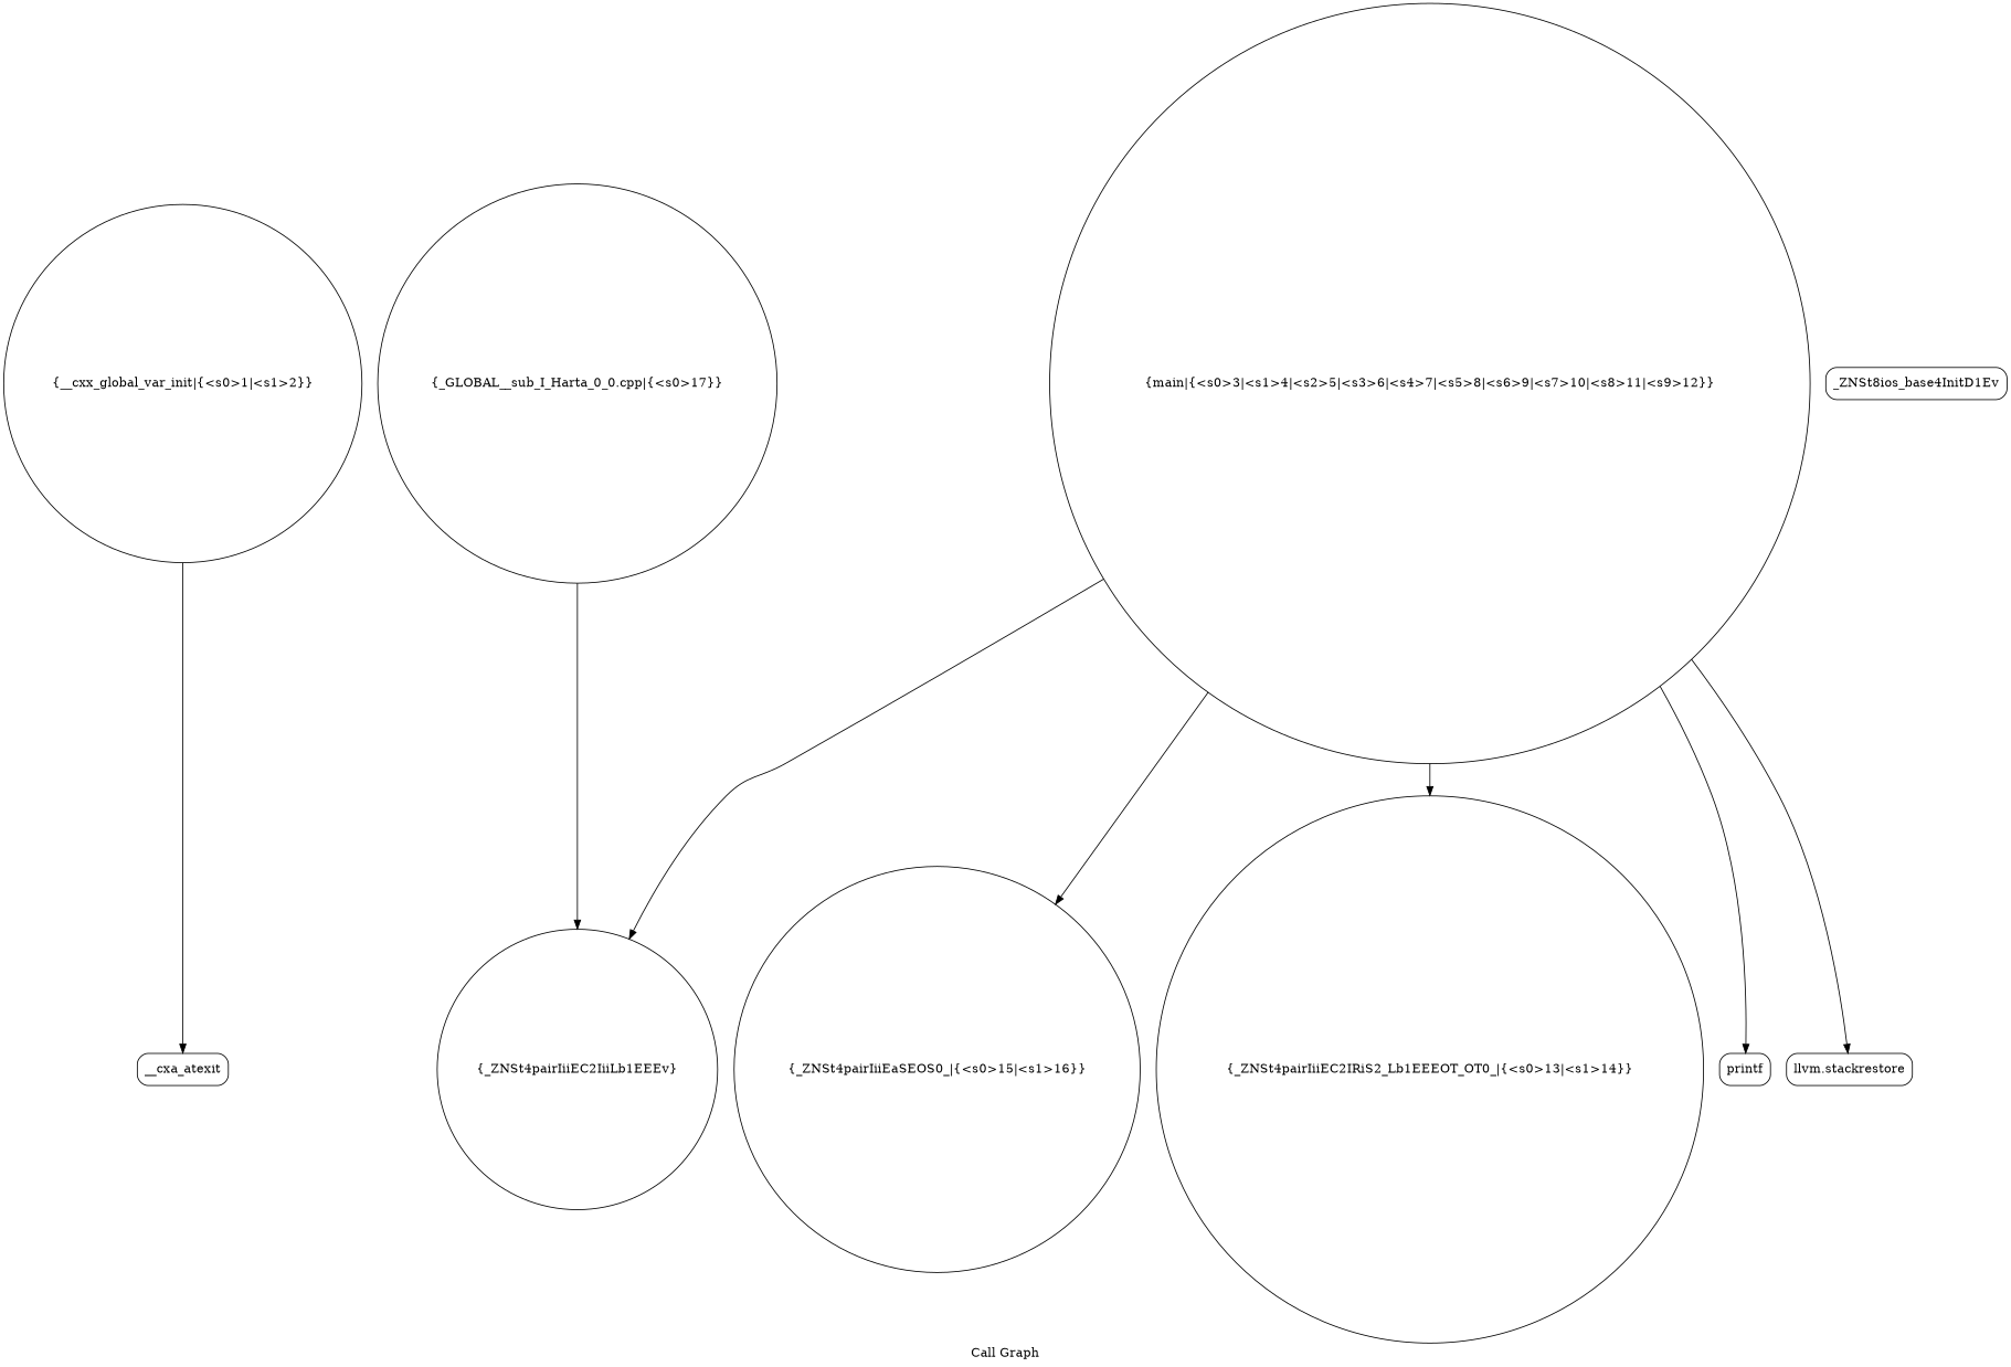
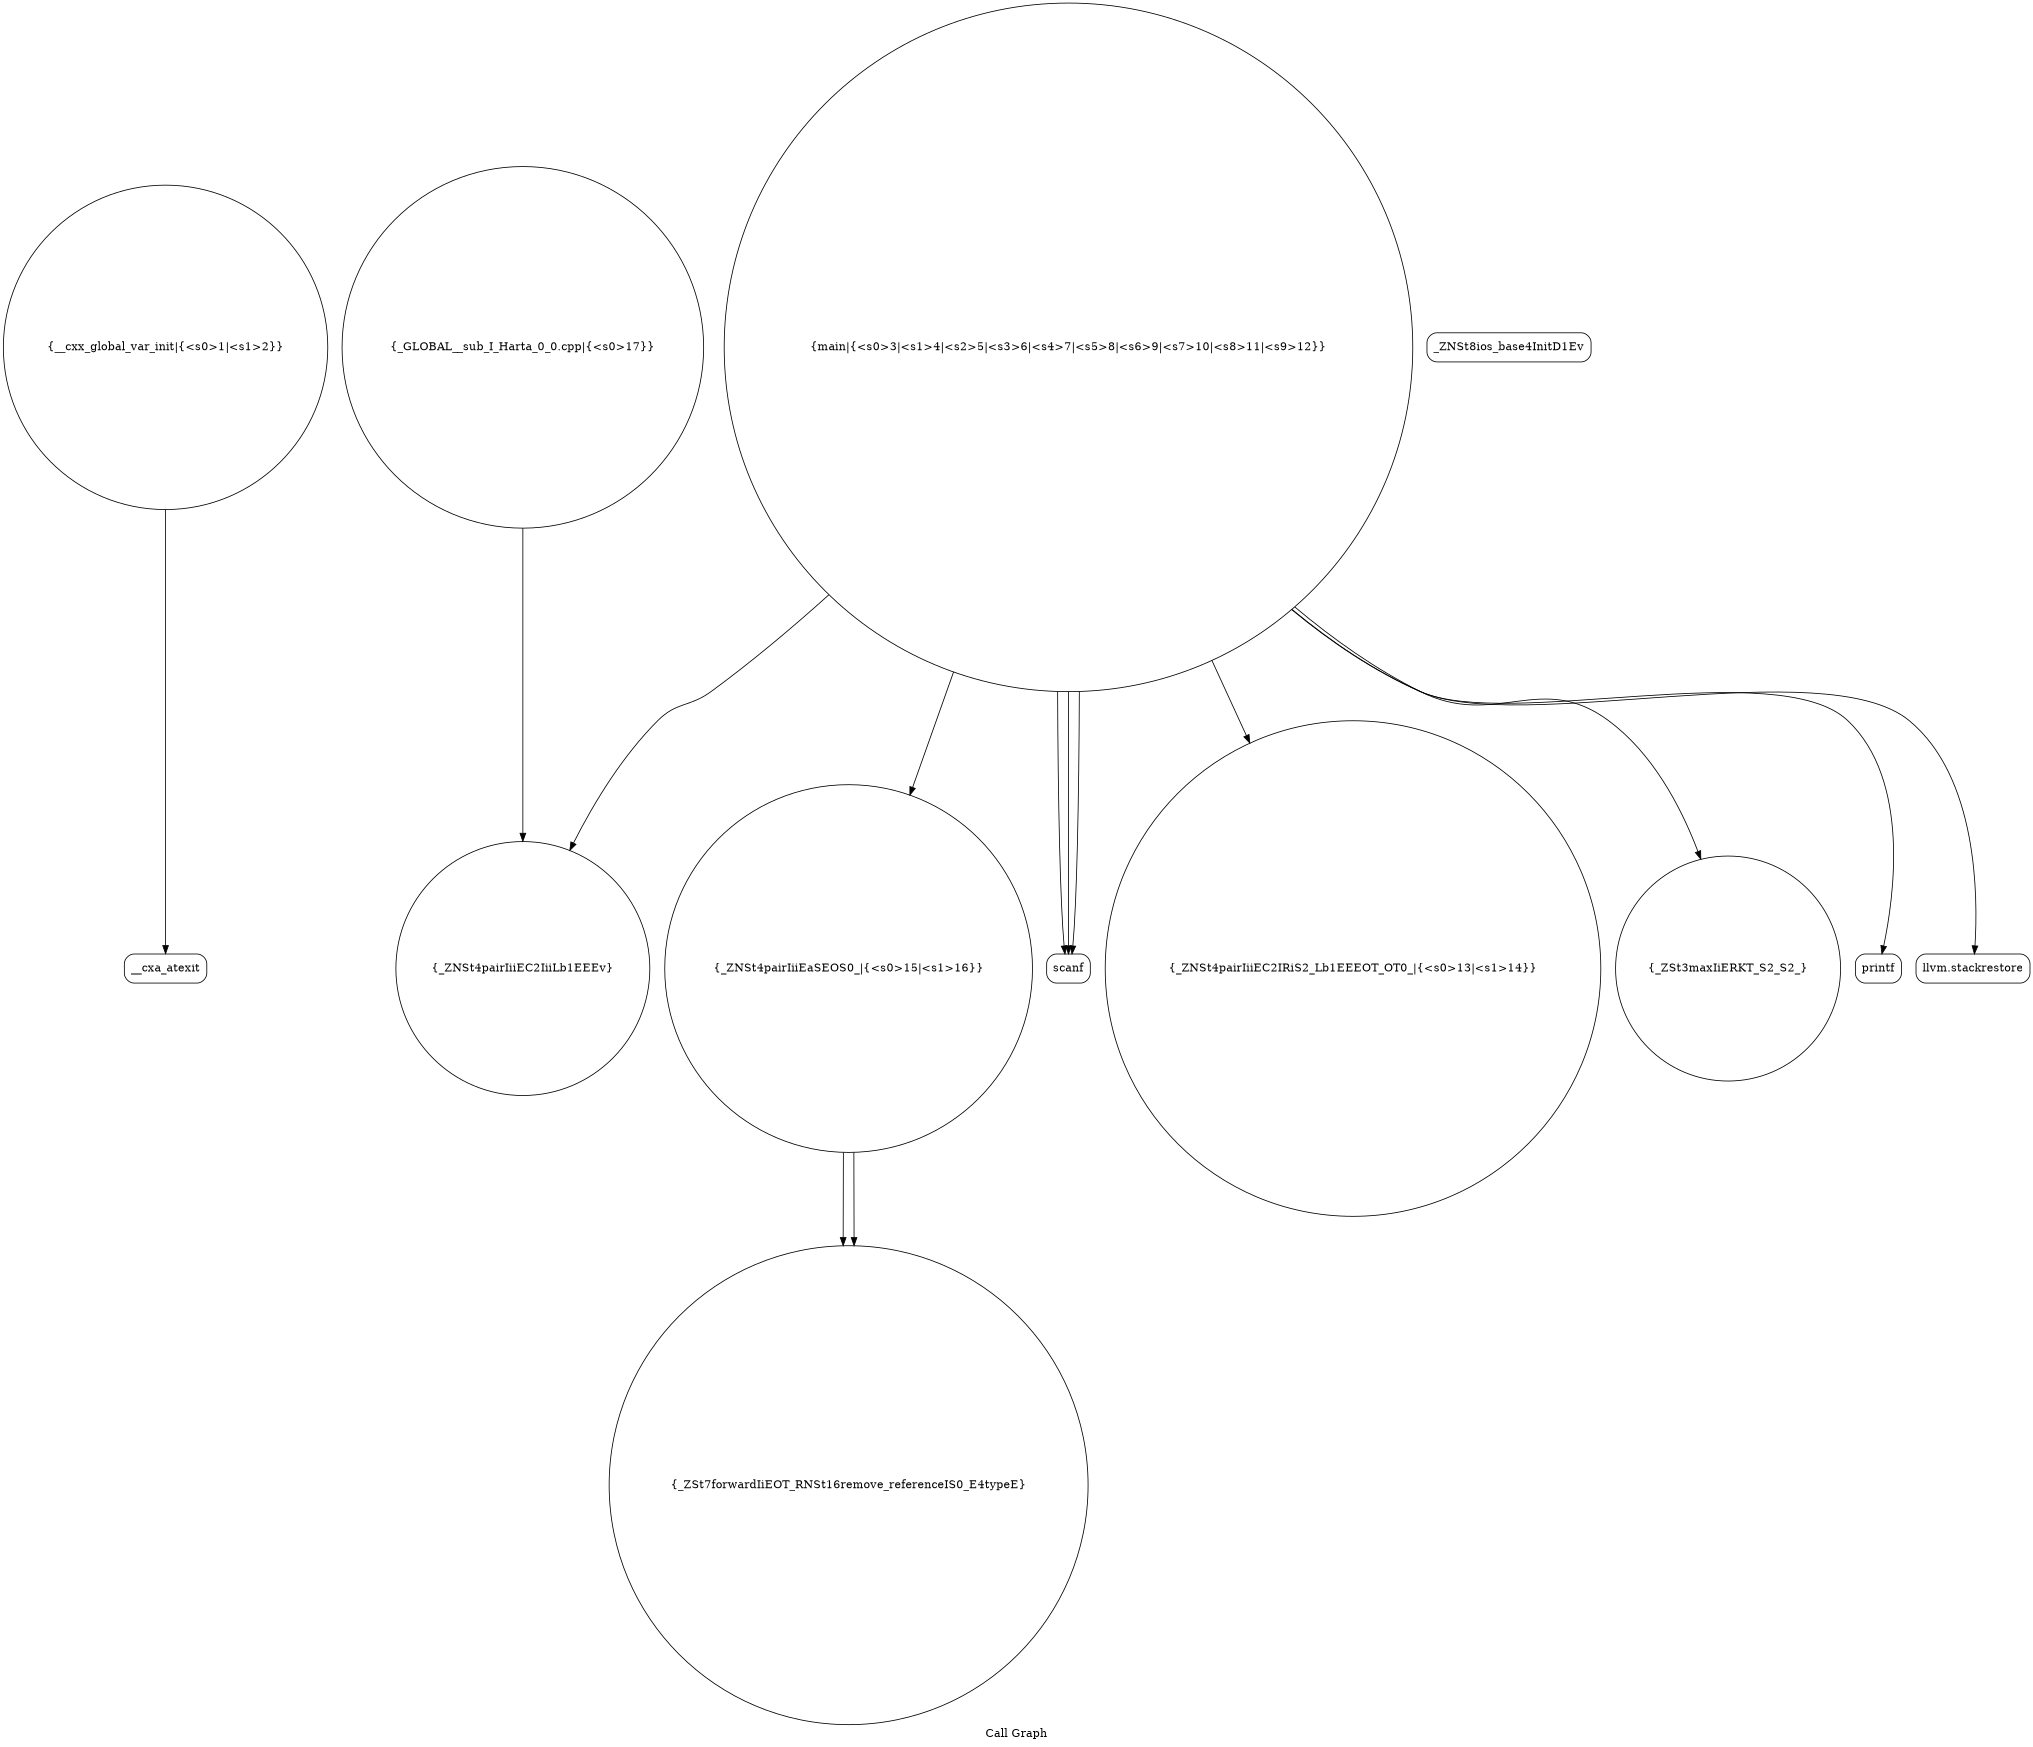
  digraph {
    label="Call Graph"
    node [shape=circle]
    edge [color=black tailport=s1]
    n1 [label="{__cxx_global_var_init|{<s0>1|<s1>2}}"]
    n2 [label="{__cxa_atexit}" shape=Mrecord]
    n3 [label="{_ZNSt4pairIiiEC2IiiLb1EEEv}"]
+   n4 [label="{_ZSt7forwardIiEOT_RNSt16remove_referenceIS0_E4typeE}"]
    n5 [label="{_ZNSt8ios_base4InitD1Ev}" shape=Mrecord]
    n6 [label="{_ZNSt4pairIiiEaSEOS0_|{<s0>15|<s1>16}}"]
    n7 [label="{main|{<s0>3|<s1>4|<s2>5|<s3>6|<s4>7|<s5>8|<s6>9|<s7>10|<s8>11|<s9>12}}"]
+   n8 [label="{scanf}" shape=Mrecord]
    n9 [label="{_ZNSt4pairIiiEC2IRiS2_Lb1EEEOT_OT0_|{<s0>13|<s1>14}}"]
+   n10 [label="{_ZSt3maxIiERKT_S2_S2_}"]
    n11 [label="{printf}" shape=Mrecord]
    n12 [label="{llvm.stackrestore}" shape=Mrecord]
    n13 [label="{_GLOBAL__sub_I_Harta_0_0.cpp|{<s0>17}}"]
    n1 -> n2
+   n6 -> n4 [tailport=s0]
+   n6 -> n4
    n7 -> n3 [tailport=s3]
    n7 -> n6 [tailport=s6]
+   n7 -> n8 [tailport=s0]
+   n7 -> n8
+   n7 -> n8 [tailport=s4]
    n7 -> n9 [tailport=s5]
+   n7 -> n10 [tailport=s7]
    n7 -> n11 [tailport=s8]
    n7 -> n12 [tailport=s9]
    n13 -> n3 [tailport=s0]
  }
